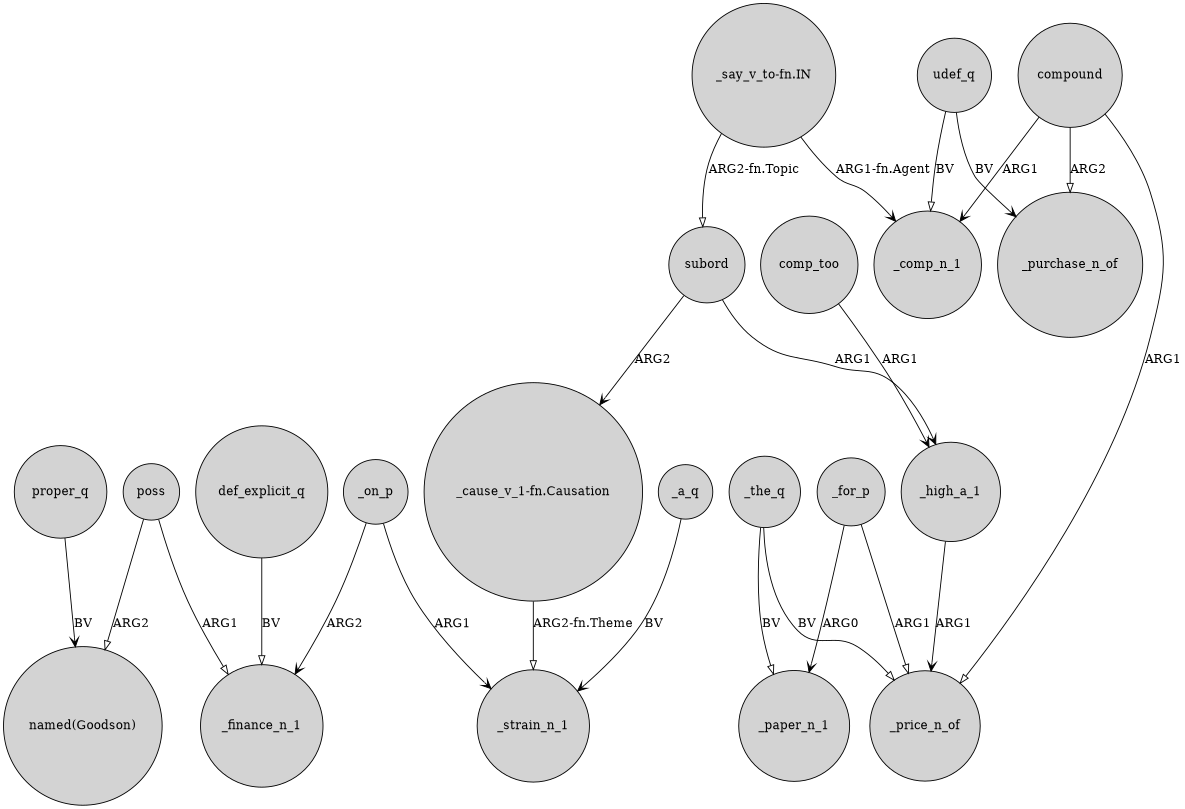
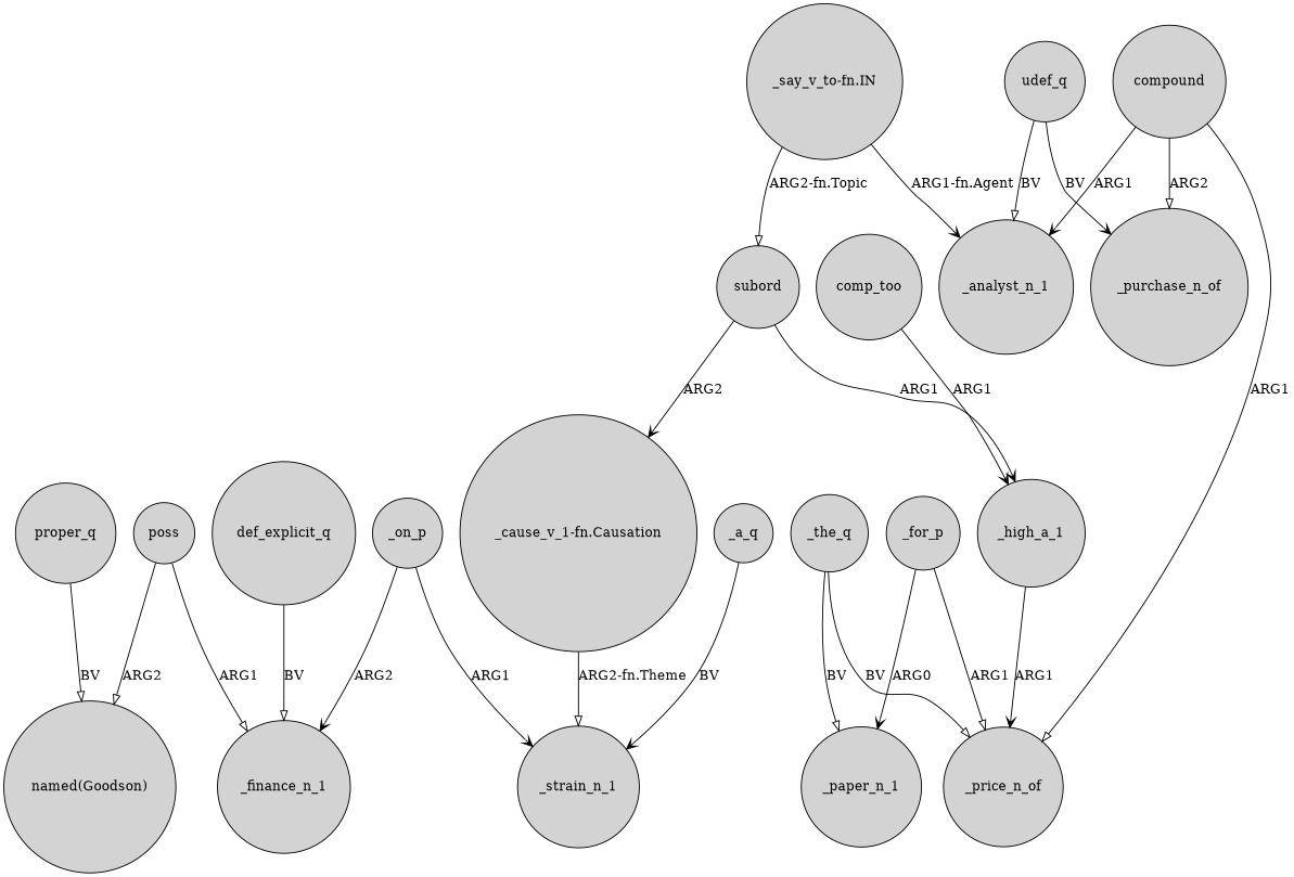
  digraph {
    node [shape=circle style=filled]
    edge [arrowhead=onormal]
    poss
    "named(Goodson)"
    _finance_n_1
    _the_q
    _paper_n_1
    _price_n_of
    _on_p
    _strain_n_1
    proper_q
    _a_q
    _for_p
    _high_a_1
    def_explicit_q
    compound
-   _analyst_n_1 [label=_comp_n_1]
+   _analyst_n_1
    _purchase_n_of
    "_say_v_to-fn.IN"
    subord
    "_cause_v_1-fn.Causation"
    comp_too
    udef_q
    poss -> "named(Goodson)" [label=ARG2]
    poss -> _finance_n_1 [label=ARG1]
    _the_q -> _paper_n_1 [label=BV]
    _the_q -> _price_n_of [label=BV]
    _on_p -> _finance_n_1 [arrowhead=vee label=ARG2]
    _on_p -> _strain_n_1 [arrowhead=vee label=ARG1]
-   proper_q -> "named(Goodson)" [arrowhead=vee label=BV]
+   proper_q -> "named(Goodson)" [label=BV]
    _a_q -> _strain_n_1 [arrowhead=vee label=BV]
    _for_p -> _paper_n_1 [arrowhead=vee label=ARG0]
    _for_p -> _price_n_of [label=ARG1]
    _high_a_1 -> _price_n_of [arrowhead=vee label=ARG1]
    def_explicit_q -> _finance_n_1 [label=BV]
    compound -> _price_n_of [label=ARG1]
    compound -> _analyst_n_1 [arrowhead=vee label=ARG1]
    compound -> _purchase_n_of [label=ARG2]
    "_say_v_to-fn.IN" -> _analyst_n_1 [arrowhead=vee label="ARG1-fn.Agent"]
    "_say_v_to-fn.IN" -> subord [label="ARG2-fn.Topic"]
    subord -> _high_a_1 [arrowhead=vee label=ARG1]
    subord -> "_cause_v_1-fn.Causation" [arrowhead=vee label=ARG2]
    "_cause_v_1-fn.Causation" -> _strain_n_1 [label="ARG2-fn.Theme"]
    comp_too -> _high_a_1 [arrowhead=vee label=ARG1]
    udef_q -> _analyst_n_1 [label=BV]
    udef_q -> _purchase_n_of [arrowhead=vee label=BV]
  }
